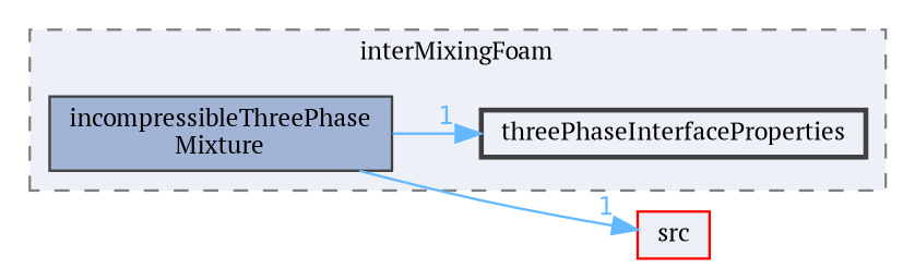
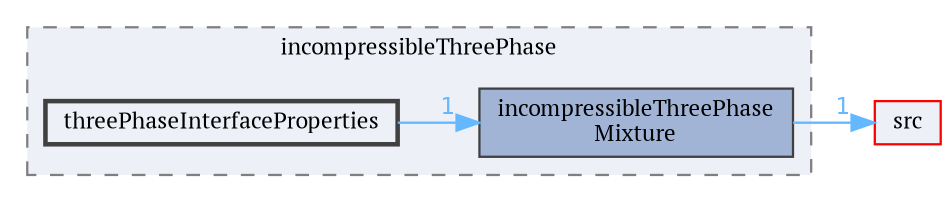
  digraph {
    compound=true
    fontname="PT Serif"
    rankdir=LR
    node [color=grey25 fillcolor="#edf0f7" fontname="PT Serif" fontsize=10 shape=box style=filled]
    edge [color=steelblue1 fontcolor=steelblue1 fontname="PT Serif" fontsize=10 headlabel=1 labeldistance=1.5 labelfontname=Helvetica labelfontsize=10]
    n1 [fillcolor="#a2b4d6" height=0.2 label="incompressibleThreePhase\lMixture" width=0.4]
    n2 [height=0.2 label=threePhaseInterfaceProperties style="filled,bold" width=0.4]
    n3 [color=red height=0.2 label=src width=0.4]
    subgraph cluster_1 {
      bgcolor="#edf0f7"
      fontsize=10
-     label=interMixingFoam
+     label=incompressibleThreePhase
      pencolor=grey50
      style="filled,dashed"
      n1
      n2
    }
    n1 -> n3
-   n1 -> n2
+   n2 -> n1
  }
